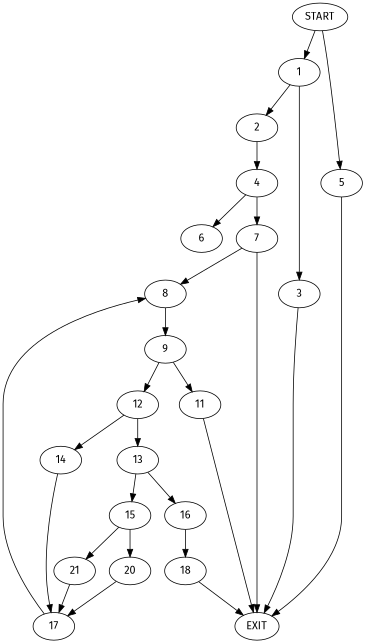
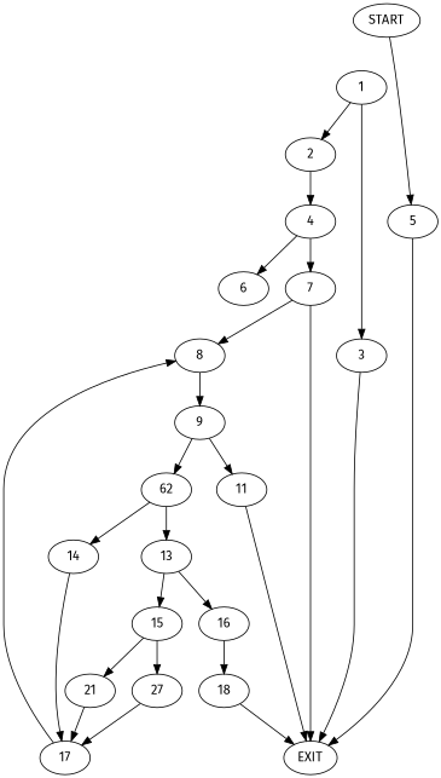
  digraph {
    fontname="Fira Sans"
    node [fontname="Fira Sans"]
    edge [fontname="Fira Sans"]
    n1 [label=START]
    1
    5
    2
    3
    n6 [label=EXIT]
    4
    6
    7
    8
    9
    11
-   12
+   12 [label=62]
    13
    14
    15
    16
    17
-   20
+   20 [label=27]
    21
    18
-   n1 -> 1
    n1 -> 5
    1 -> 2
    1 -> 3
    5 -> n6
    2 -> 4
    3 -> n6
    4 -> 6
    4 -> 7
    7 -> n6
    7 -> 8
    8 -> 9
    9 -> 11
    9 -> 12
    11 -> n6
    12 -> 13
    12 -> 14
    13 -> 15
    13 -> 16
    14 -> 17
    15 -> 20
    15 -> 21
    16 -> 18
    17 -> 8
    20 -> 17
    21 -> 17
    18 -> n6
  }
